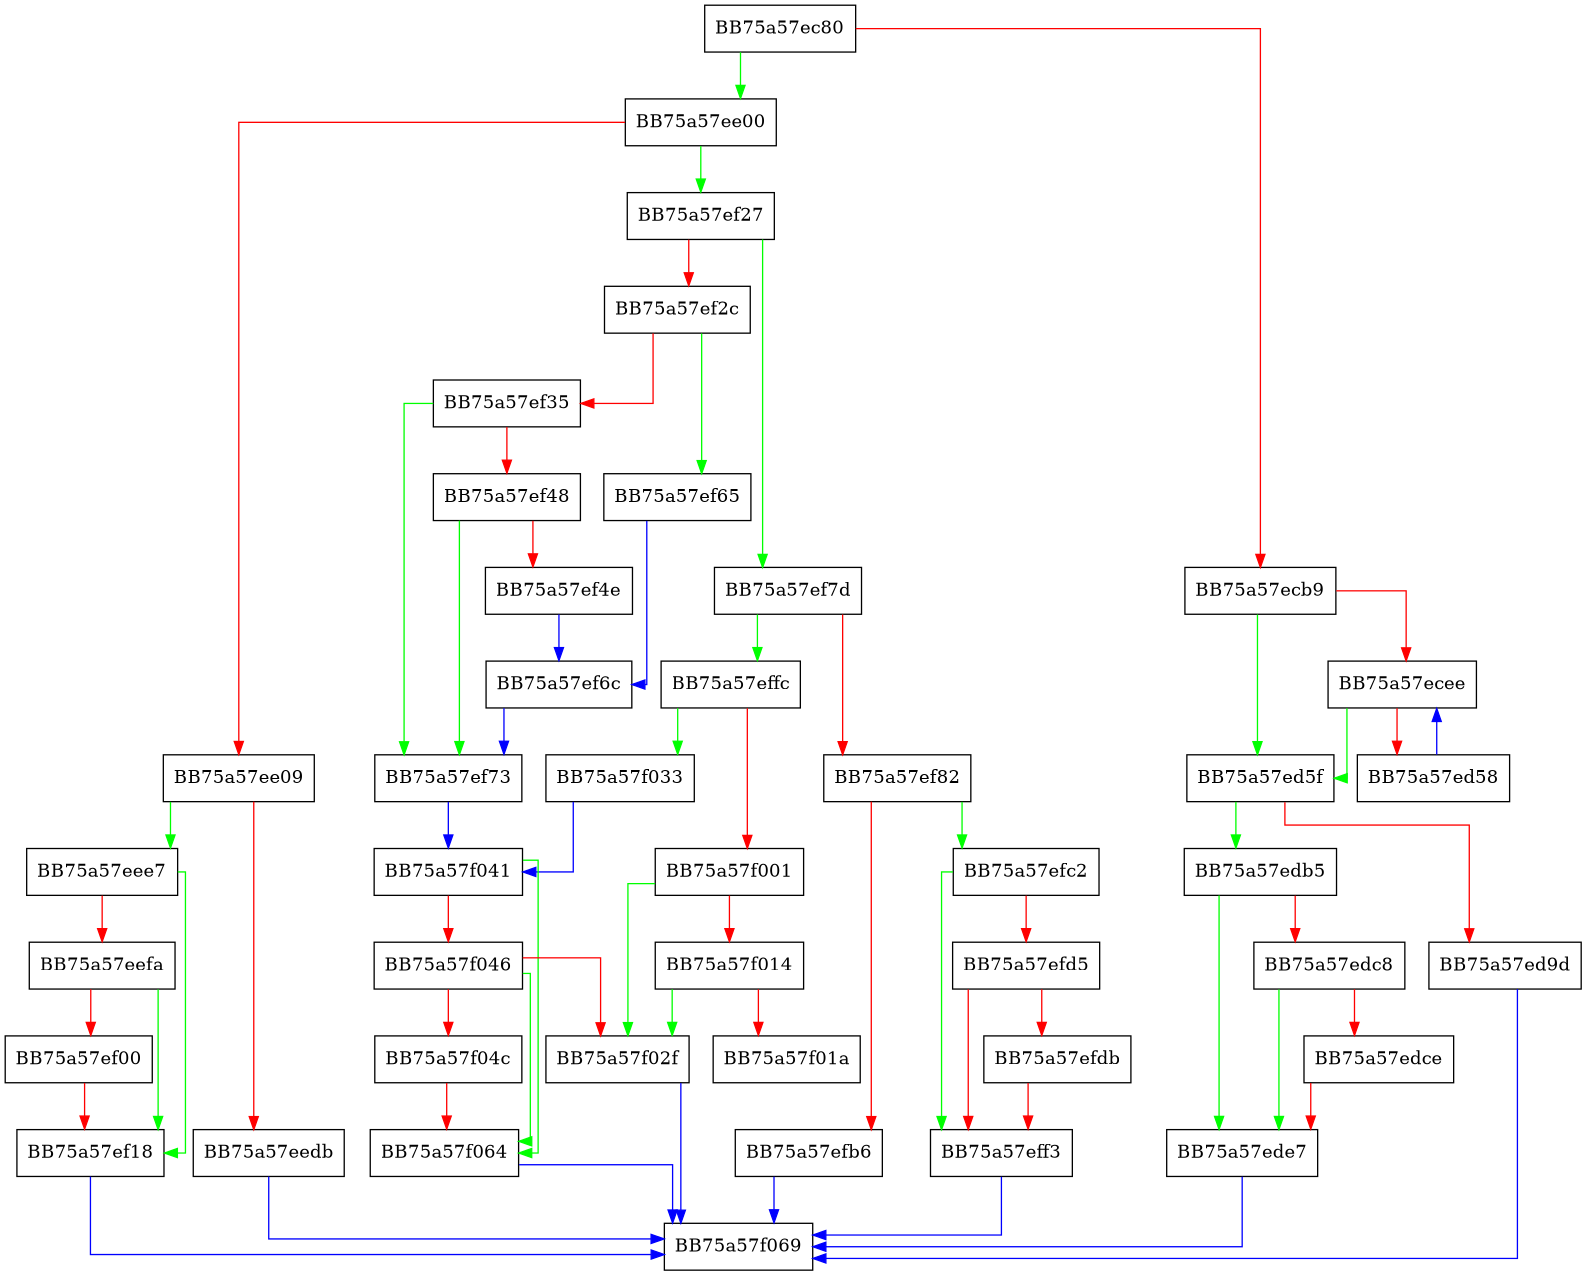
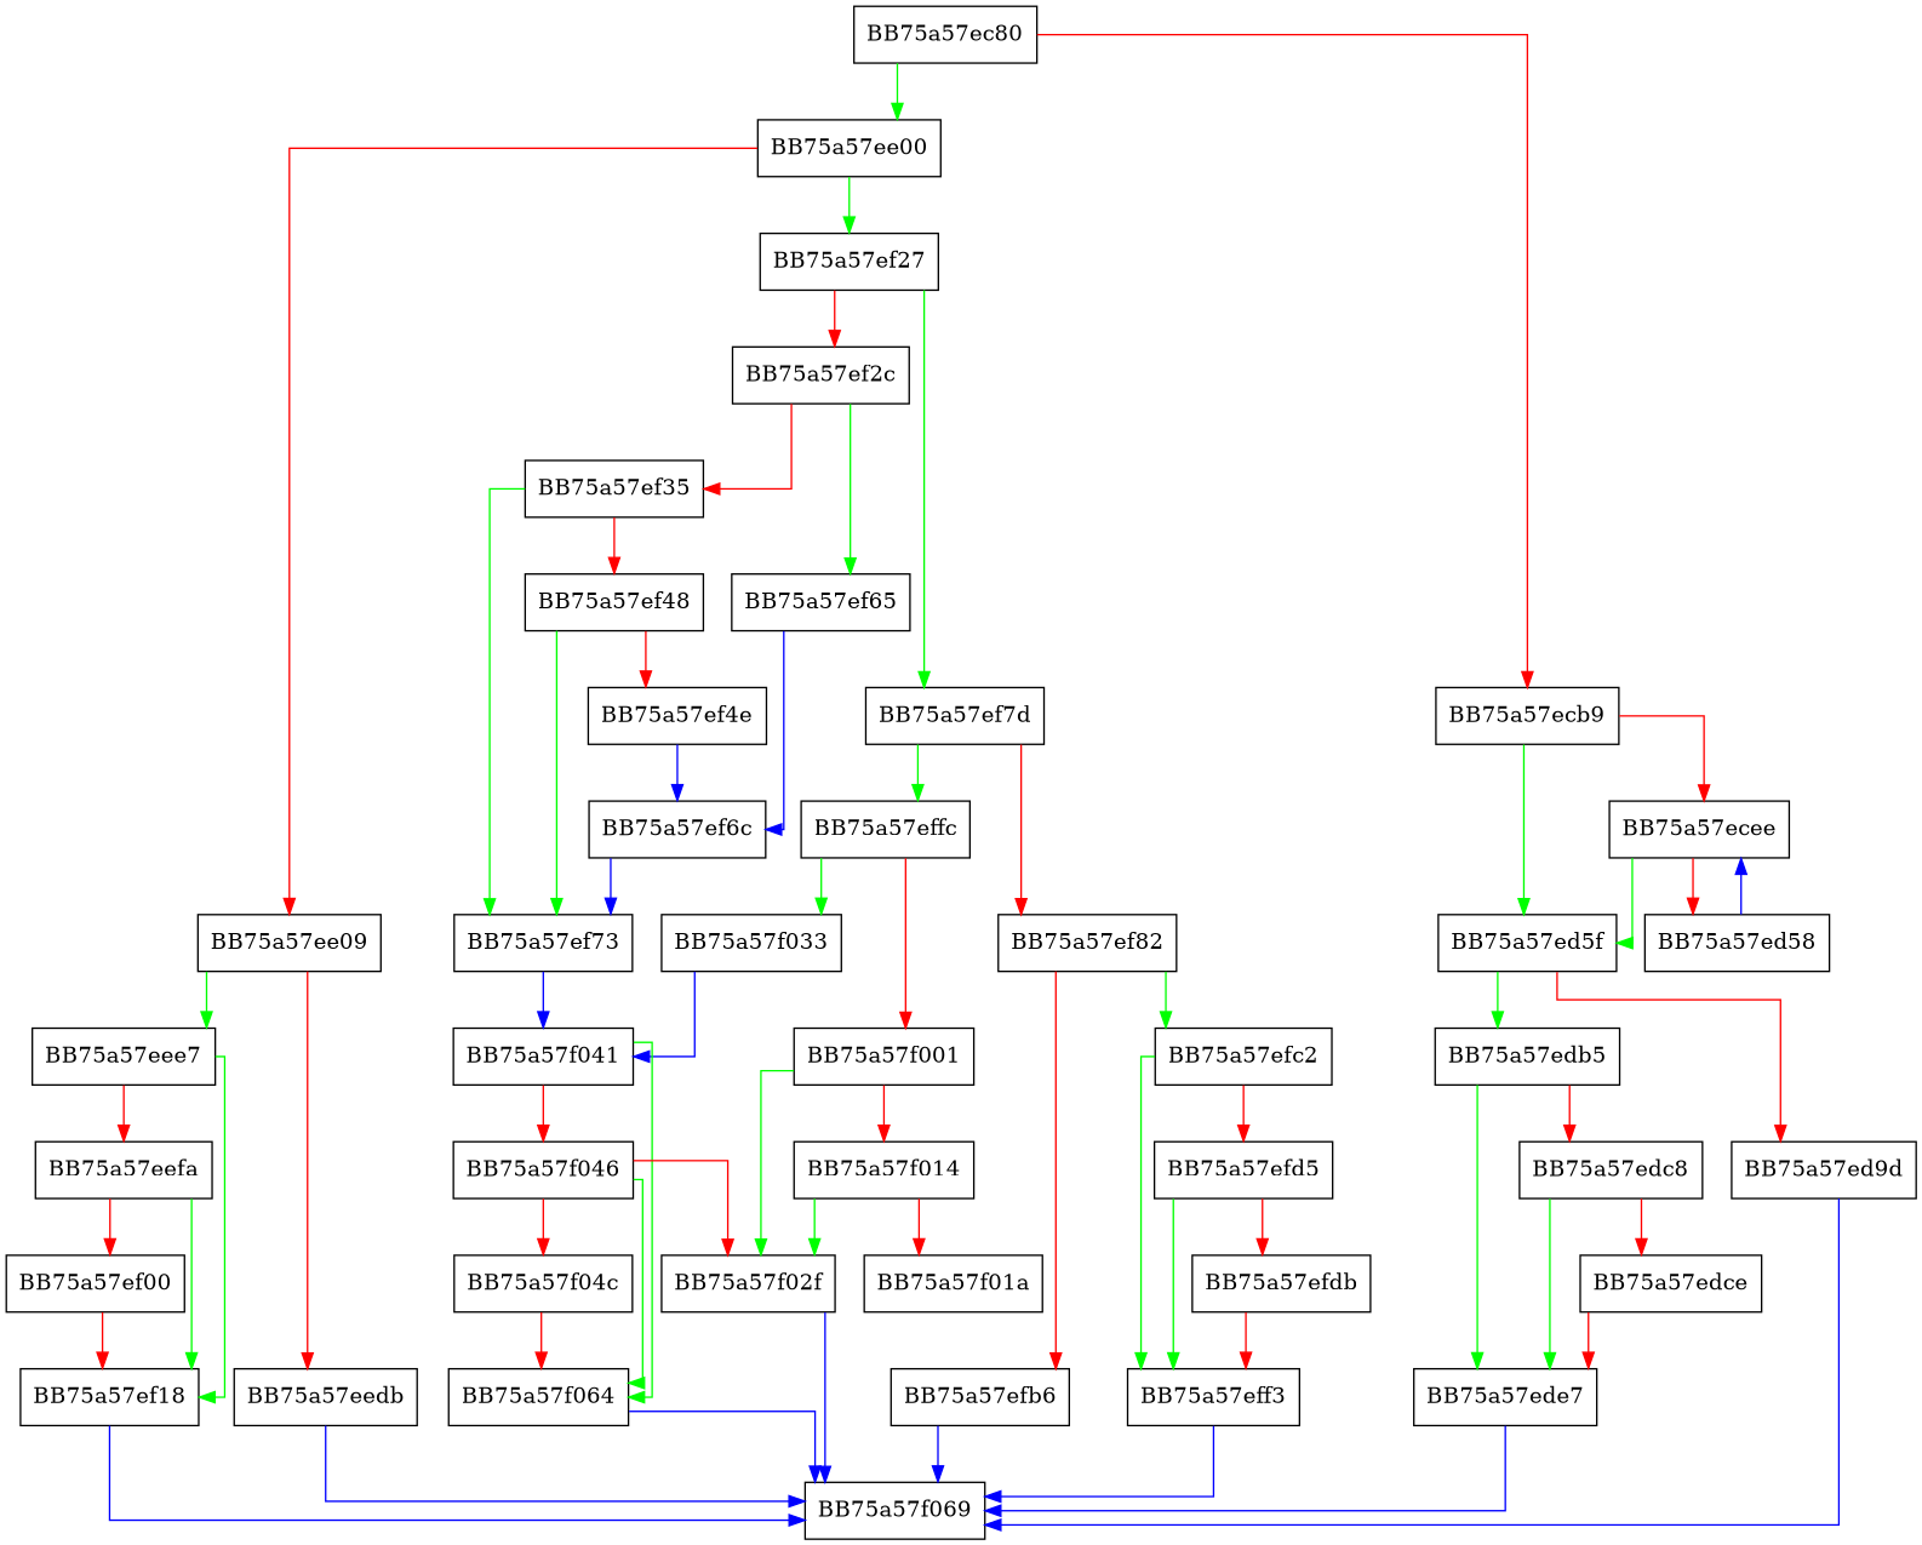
  digraph {
    splines=ortho
    node [shape=box]
    edge [color=red]
    BB75a57ec80
    BB75a57ee00
    BB75a57ecb9
    BB75a57ef27
    BB75a57ee09
    BB75a57ed5f
    BB75a57ecee
    BB75a57ef7d
    BB75a57ef2c
    BB75a57eee7
    BB75a57eedb
    BB75a57edb5
    BB75a57ed9d
    BB75a57ed58
    BB75a57ede7
    BB75a57edc8
    BB75a57f069
    BB75a57edce
    BB75a57effc
    BB75a57ef82
    BB75a57ef65
    BB75a57ef35
    BB75a57ef18
    BB75a57eefa
    BB75a57ef00
    BB75a57f033
    BB75a57f001
    BB75a57efc2
    BB75a57efb6
    BB75a57ef6c
    BB75a57ef73
    BB75a57ef48
    BB75a57f041
    BB75a57ef4e
    BB75a57f064
    BB75a57f046
    BB75a57f02f
    BB75a57f04c
    BB75a57f014
    BB75a57eff3
    BB75a57efd5
    BB75a57efdb
    BB75a57f01a
    BB75a57ec80 -> BB75a57ee00 [color=green]
    BB75a57ec80 -> BB75a57ecb9
    BB75a57ee00 -> BB75a57ef27 [color=green]
    BB75a57ee00 -> BB75a57ee09
    BB75a57ecb9 -> BB75a57ed5f [color=green]
    BB75a57ecb9 -> BB75a57ecee
    BB75a57ef27 -> BB75a57ef7d [color=green]
    BB75a57ef27 -> BB75a57ef2c
    BB75a57ee09 -> BB75a57eee7 [color=green]
    BB75a57ee09 -> BB75a57eedb
    BB75a57ed5f -> BB75a57edb5 [color=green]
    BB75a57ed5f -> BB75a57ed9d
    BB75a57ecee -> BB75a57ed5f [color=green]
    BB75a57ecee -> BB75a57ed58
    BB75a57ef7d -> BB75a57effc [color=green]
    BB75a57ef7d -> BB75a57ef82
    BB75a57ef2c -> BB75a57ef65 [color=green]
    BB75a57ef2c -> BB75a57ef35
    BB75a57eee7 -> BB75a57ef18 [color=green]
    BB75a57eee7 -> BB75a57eefa
    BB75a57eedb -> BB75a57f069 [color=blue]
    BB75a57edb5 -> BB75a57ede7 [color=green]
    BB75a57edb5 -> BB75a57edc8
    BB75a57ed9d -> BB75a57f069 [color=blue]
    BB75a57ed58 -> BB75a57ecee [color=blue]
    BB75a57ede7 -> BB75a57f069 [color=blue]
    BB75a57edc8 -> BB75a57ede7 [color=green]
    BB75a57edc8 -> BB75a57edce
    BB75a57edce -> BB75a57ede7
    BB75a57effc -> BB75a57f033 [color=green]
    BB75a57effc -> BB75a57f001
    BB75a57ef82 -> BB75a57efc2 [color=green]
    BB75a57ef82 -> BB75a57efb6
    BB75a57ef65 -> BB75a57ef6c [color=blue]
    BB75a57ef35 -> BB75a57ef73 [color=green]
    BB75a57ef35 -> BB75a57ef48
    BB75a57ef18 -> BB75a57f069 [color=blue]
    BB75a57eefa -> BB75a57ef18 [color=green]
    BB75a57eefa -> BB75a57ef00
    BB75a57ef00 -> BB75a57ef18
    BB75a57f033 -> BB75a57f041 [color=blue]
    BB75a57f001 -> BB75a57f02f [color=green]
    BB75a57f001 -> BB75a57f014
    BB75a57efc2 -> BB75a57eff3 [color=green]
    BB75a57efc2 -> BB75a57efd5
    BB75a57efb6 -> BB75a57f069 [color=blue]
    BB75a57ef6c -> BB75a57ef73 [color=blue]
    BB75a57ef73 -> BB75a57f041 [color=blue]
    BB75a57ef48 -> BB75a57ef73 [color=green]
    BB75a57ef48 -> BB75a57ef4e
    BB75a57f041 -> BB75a57f064 [color=green]
    BB75a57f041 -> BB75a57f046
    BB75a57ef4e -> BB75a57ef6c [color=blue]
    BB75a57f064 -> BB75a57f069 [color=blue]
    BB75a57f046 -> BB75a57f064 [color=green]
    BB75a57f046 -> BB75a57f02f
    BB75a57f046 -> BB75a57f04c
    BB75a57f02f -> BB75a57f069 [color=blue]
    BB75a57f04c -> BB75a57f064
    BB75a57f014 -> BB75a57f02f [color=green]
    BB75a57f014 -> BB75a57f01a
    BB75a57eff3 -> BB75a57f069 [color=blue]
-   BB75a57efd5 -> BB75a57eff3
+   BB75a57efd5 -> BB75a57eff3 [color=green]
    BB75a57efd5 -> BB75a57efdb
    BB75a57efdb -> BB75a57eff3
  }
